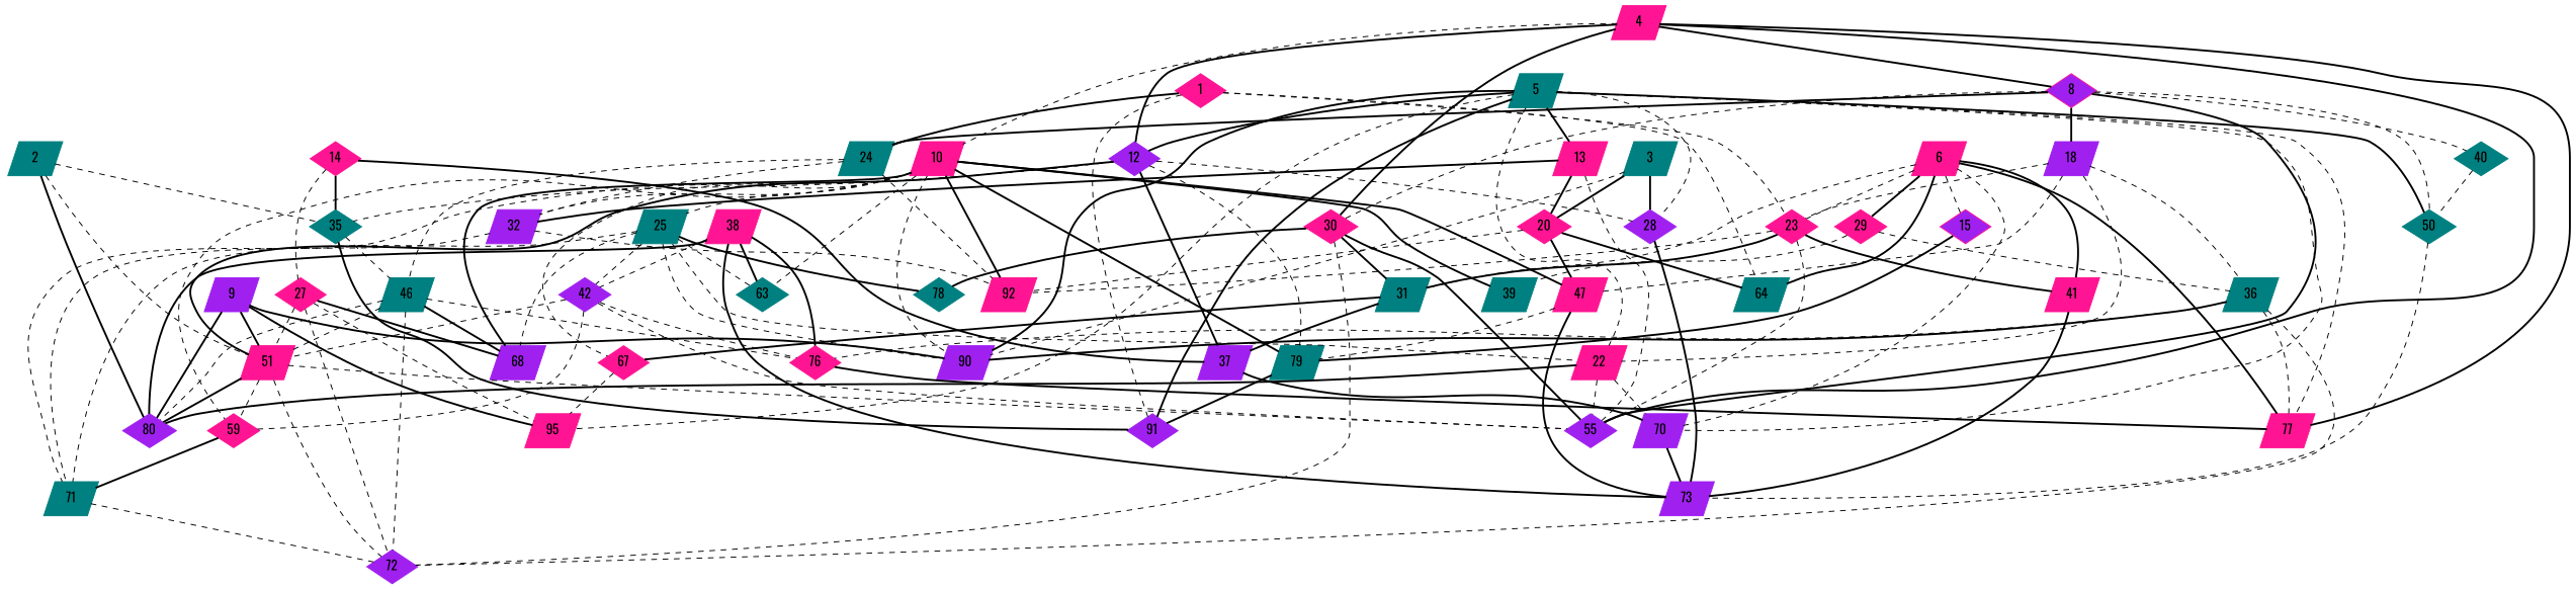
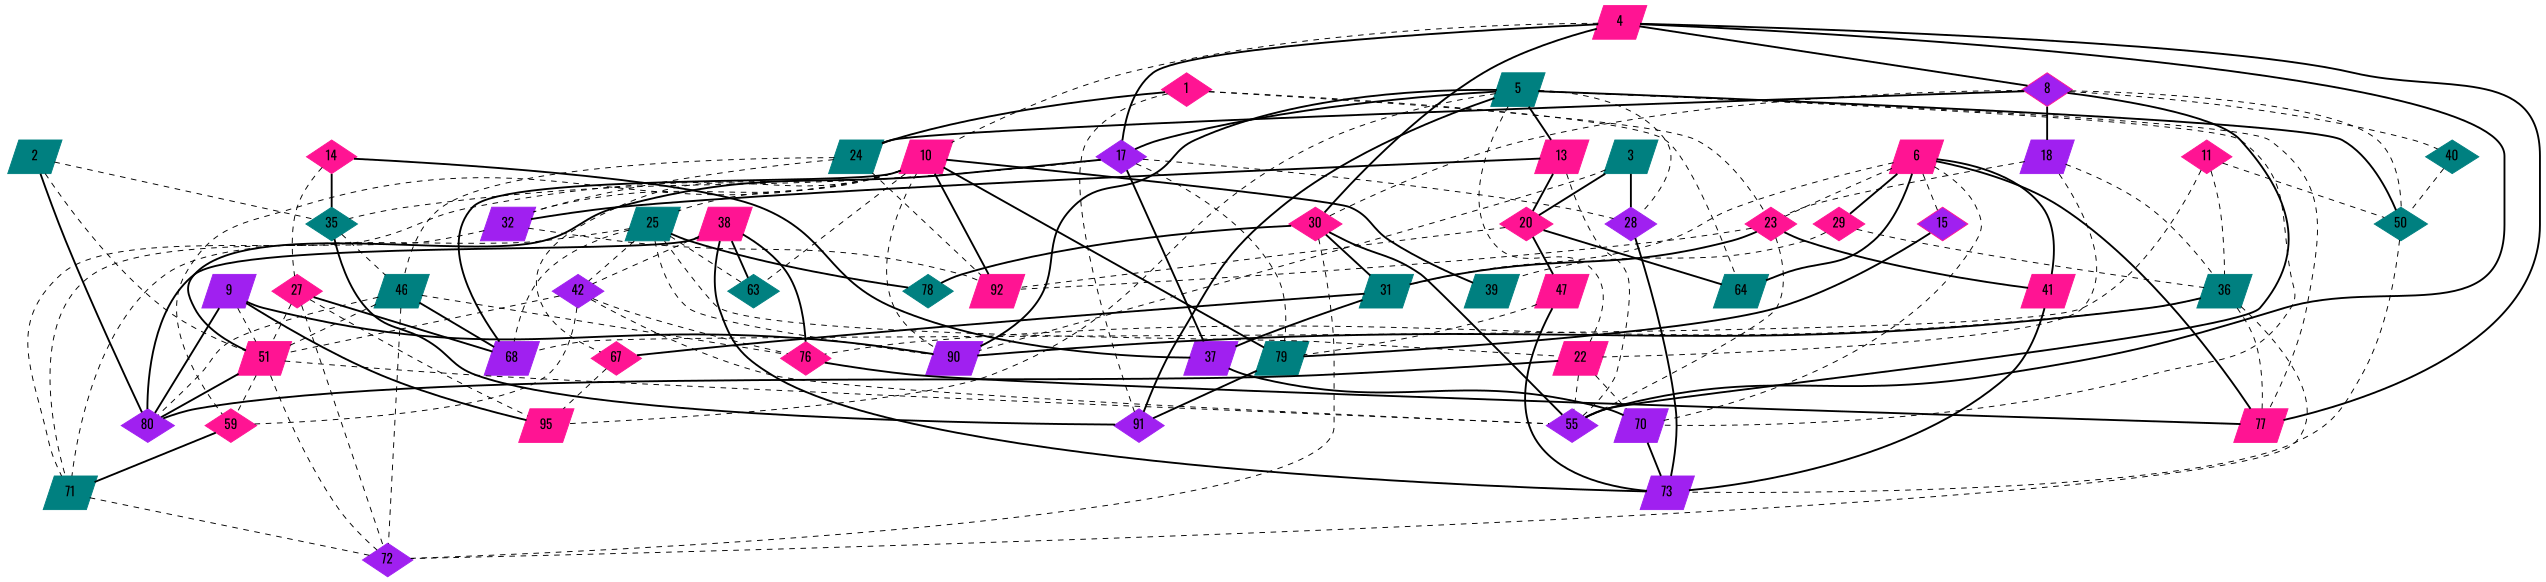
  graph {
    fontname=Oswald
    node [color=deeppink fontname=Oswald shape=parallelogram style=filled]
    edge [fontname=Oswald style=dashed]
    1 [shape=diamond super="+26"]
    23 [shape=diamond super="+48"]
    24 [color=teal super="+69"]
    64 [color=teal]
    91 [color=purple shape=diamond super="+97"]
    55 [color=purple shape=diamond]
    31 [color=teal super="+43"]
    41
    92
    32 [color=purple super="+75"]
    46 [color=teal super="+65"]
    2 [color=teal super="+62"]
    35 [color=teal shape=diamond]
    51 [super="+66"]
    80 [color=purple shape=diamond super="+86"]
    59 [shape=diamond super="+85"]
    72 [color=purple shape=diamond super="+96"]
    3 [color=teal super="+22"]
    20 [shape=diamond super="+81"]
    28 [color=purple shape=diamond super="+49"]
    90 [color=purple]
    47 [super="+58"]
    73 [color=purple super="+93"]
    4 [super="+33"]
    8 [fillcolor=purple shape=diamond super="+88"]
-   12 [color=purple shape=diamond super="+16"]
+   12 [color=purple shape=diamond super="+16" label=17]
    30 [shape=diamond]
    77
    10 [super="+17"]
    50 [color=teal shape=diamond super="+53"]
    18 [color=purple super="+60"]
    40 [color=teal shape=diamond]
    79 [color=teal super="+84"]
    37 [color=purple]
    71 [color=teal]
    78 [color=teal shape=diamond]
    5 [color=teal super="+19"]
    13 [super="+21"]
    n39 [label=22 super="+57"]
    70 [color=purple super="+83"]
    95
    6 [super="+54"]
    15 [fillcolor=purple shape=diamond]
    29 [shape=diamond super="+34"]
    39 [color=teal]
    36 [color=teal super="+44"]
    67 [shape=diamond]
    25 [color=teal super="+45"]
    63 [color=teal shape=diamond super="+89"]
    68 [color=purple]
    9 [color=purple]
    42 [color=purple shape=diamond super="+61"]
+   11 [shape=diamond super="+56"]
    76 [shape=diamond super="+82"]
    27 [shape=diamond super="+87"]
    14 [shape=diamond]
    38 [super="+94"]
    1 -- 23
    1 -- 24 [style=bold]
    1 -- 64
    1 -- 91
    23 -- 55
    23 -- 31 [style=bold]
    23 -- 41 [style=bold]
    23 -- 92
    24 -- 92
    24 -- 32
    24 -- 46
    31 -- 37 [style=bold]
    31 -- 67 [style=bold]
    41 -- 73 [style=bold]
    32 -- 92
    32 -- 71
    46 -- 51
    46 -- 80
    46 -- 72
    46 -- 68 [style=bold]
    46 -- 76
    2 -- 35
    2 -- 51
    2 -- 80 [style=bold]
    35 -- 91 [style=bold]
    35 -- 46
    51 -- 55
    51 -- 80 [style=bold]
    51 -- 59
    51 -- 72
    59 -- 71 [style=bold]
    3 -- 20 [style=bold]
    3 -- 28 [style=bold]
    3 -- 90
    20 -- 64 [style=bold]
    20 -- 92
    20 -- 47 [style=bold]
    28 -- 73 [style=bold]
    47 -- 73 [style=bold]
    47 -- 79
    4 -- 55 [style=bold]
    4 -- 8 [style=bold]
    4 -- 12 [style=bold]
    4 -- 30 [style=bold]
    4 -- 77 [style=bold]
    4 -- 10
    8 -- 24 [style=bold weight=2]
    8 -- 55 [style=bold]
    8 -- 30
    8 -- 50 [weight=2]
    8 -- 18 [style=bold]
    8 -- 40
    12 -- 35
    12 -- 51 [style=bold]
    12 -- 28
    12 -- 79
    12 -- 37 [style=bold]
    12 -- 71
    30 -- 55 [style=bold]
    30 -- 31 [style=bold]
    30 -- 72
    30 -- 78 [style=bold]
    10 -- 92 [style=bold]
    10 -- 32
    10 -- 59
    10 -- 90
-   10 -- 47 [style=bold]
    10 -- 79 [style=bold]
    10 -- 39 [style=bold]
    10 -- 67
    10 -- 25
    10 -- 63
    10 -- 68 [style=bold]
    50 -- 73
    18 -- 23
-   18 -- 47
    18 -- n39
    18 -- 36
    40 -- 50
    79 -- 91 [style=bold]
    37 -- 70 [style=bold]
    71 -- 72
    5 -- 91 [style=bold]
    5 -- 28
    5 -- 90 [style=bold]
    5 -- 12 [style=bold]
    5 -- 77
    5 -- 50 [style=bold]
    5 -- 13 [style=bold]
    5 -- n39
    5 -- 70
    5 -- 95
    13 -- 55
    13 -- 32 [style=bold]
    13 -- 20 [style=bold]
    n39 -- 55
    n39 -- 80 [style=bold]
    n39 -- 70
    70 -- 73 [style=bold]
    6 -- 23
    6 -- 64 [style=bold]
    6 -- 31
    6 -- 41 [style=bold]
    6 -- 77 [style=bold]
    6 -- 70
    6 -- 15
    6 -- 29 [style=bold]
    15 -- 79 [style=bold]
    29 -- 39
    29 -- 36 [weight=3]
    36 -- 72
    36 -- 90 [style=bold]
    36 -- 77
    36 -- 76
    67 -- 95
    25 -- 90
    25 -- 71
    25 -- 78 [style=bold]
    25 -- n39
    25 -- 63
    25 -- 68
    25 -- 42
-   9 -- 51 [style=bold]
+   9 -- 51
    9 -- 80 [style=bold]
    9 -- 90 [style=bold]
    9 -- 95 [style=bold]
    42 -- 55
    42 -- 51
    42 -- 59
    42 -- 76
+   11 -- 50
+   11 -- 36
+   11 -- 68
    76 -- 77 [style=bold]
    27 -- 51
    27 -- 72
    27 -- 95
    27 -- 68 [style=bold]
    14 -- 35 [style=bold]
    14 -- 37 [style=bold]
    14 -- 27
    38 -- 80 [style=bold]
    38 -- 73 [style=bold]
    38 -- 63 [style=bold weight=2]
    38 -- 42
    38 -- 76 [style=bold]
  }
